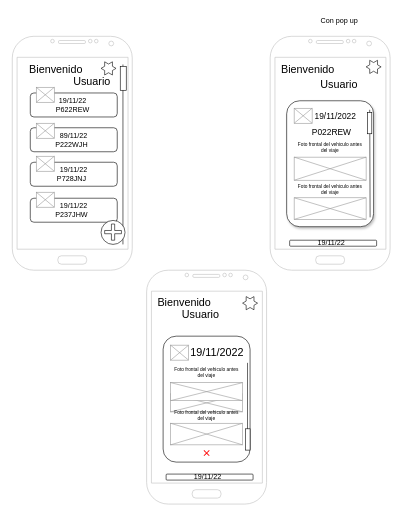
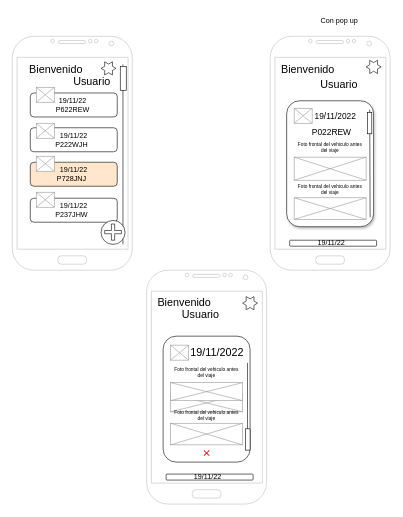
  <mxCell id="0" />
  <mxCell id="1" parent="0" />
  <mxCell id="2" value="" style="endArrow=none;html=1;rounded=0;" edge="1" parent="1"><mxGeometry width="50" height="50" relative="1" as="geometry"><mxPoint x="204.5" y="407" as="sourcePoint" /><mxPoint x="204.5" y="107" as="targetPoint" /></mxGeometry></mxCell>
  <mxCell id="3" value="&amp;nbsp;" style="rounded=1;whiteSpace=wrap;html=1;" vertex="1" parent="1"><mxGeometry x="271.5" y="560" width="145" height="210" as="geometry" /></mxCell>
  <mxCell id="4" value="19/11/22&lt;br&gt;P237JHW&amp;nbsp;&amp;nbsp;" style="rounded=1;whiteSpace=wrap;html=1;" vertex="1" parent="1"><mxGeometry x="50" y="330" width="145" height="40" as="geometry" /></mxCell>
  <mxCell id="5" value="" style="verticalLabelPosition=bottom;verticalAlign=top;html=1;shadow=0;dashed=0;strokeWidth=1;shape=mxgraph.android.phone2;strokeColor=#c0c0c0;" vertex="1" parent="1"><mxGeometry x="20" y="60" width="200" height="390" as="geometry" /></mxCell>
  <mxCell id="6" value="" style="verticalLabelPosition=bottom;verticalAlign=top;html=1;shadow=0;dashed=0;strokeWidth=1;shape=mxgraph.android.phone2;strokeColor=#c0c0c0;" vertex="1" parent="1"><mxGeometry x="450" y="60" width="200" height="390" as="geometry" /></mxCell>
  <mxCell id="7" value="Con pop up" style="text;html=1;align=center;verticalAlign=middle;resizable=0;points=[];autosize=1;strokeColor=none;fillColor=none;" vertex="1" parent="1"><mxGeometry x="520" y="20" width="90" height="30" as="geometry" /></mxCell>
  <mxCell id="8" value="19/11/22&amp;nbsp;&lt;br&gt;P622REW&amp;nbsp;" style="rounded=1;whiteSpace=wrap;html=1;" vertex="1" parent="1"><mxGeometry x="50" y="154.5" width="145" height="40" as="geometry" /></mxCell>
  <mxCell id="9" value="" style="verticalLabelPosition=bottom;shadow=0;dashed=0;align=center;html=1;verticalAlign=top;strokeWidth=1;shape=mxgraph.mockup.graphics.simpleIcon;strokeColor=#999999;" vertex="1" parent="1"><mxGeometry x="60" y="145" width="30" height="25" as="geometry" /></mxCell>
- <mxCell id="10" value="89/11/22&lt;br&gt;P222WJH&amp;nbsp;&amp;nbsp;" style="rounded=1;whiteSpace=wrap;html=1;" vertex="1" parent="1"><mxGeometry x="50" y="212.5" width="145" height="40" as="geometry" /></mxCell>
- <mxCell id="11" value="19/11/22&lt;br&gt;P728JNJ&amp;nbsp;&amp;nbsp;" style="rounded=1;whiteSpace=wrap;html=1;" vertex="1" parent="1"><mxGeometry x="50" y="270" width="145" height="40" as="geometry" /></mxCell>
+ <mxCell id="10" value="19/11/22&lt;br&gt;P222WJH&amp;nbsp;&amp;nbsp;" style="rounded=1;whiteSpace=wrap;html=1;" vertex="1" parent="1"><mxGeometry x="50" y="212.5" width="145" height="40" as="geometry" /></mxCell>
+ <mxCell id="11" value="19/11/22&lt;br&gt;P728JNJ&amp;nbsp;&amp;nbsp;" style="rounded=1;whiteSpace=wrap;html=1;fillColor=#ffe6cc;" vertex="1" parent="1"><mxGeometry x="50" y="270" width="145" height="40" as="geometry" /></mxCell>
  <mxCell id="12" value="" style="verticalLabelPosition=bottom;shadow=0;dashed=0;align=center;html=1;verticalAlign=top;strokeWidth=1;shape=mxgraph.mockup.graphics.simpleIcon;strokeColor=#999999;" vertex="1" parent="1"><mxGeometry x="60" y="205" width="30" height="25" as="geometry" /></mxCell>
  <mxCell id="13" value="" style="verticalLabelPosition=bottom;shadow=0;dashed=0;align=center;html=1;verticalAlign=top;strokeWidth=1;shape=mxgraph.mockup.graphics.simpleIcon;strokeColor=#999999;" vertex="1" parent="1"><mxGeometry x="60" y="260" width="30" height="25" as="geometry" /></mxCell>
  <mxCell id="14" value="&lt;font style=&quot;font-size: 18px;&quot;&gt;Bienvenido&lt;/font&gt;" style="text;html=1;strokeColor=none;fillColor=none;align=center;verticalAlign=middle;whiteSpace=wrap;rounded=0;" vertex="1" parent="1"><mxGeometry x="62.5" y="100" width="60" height="30" as="geometry" /></mxCell>
  <mxCell id="15" value="&lt;font style=&quot;font-size: 18px;&quot;&gt;Usuario&lt;/font&gt;" style="text;html=1;strokeColor=none;fillColor=none;align=center;verticalAlign=middle;whiteSpace=wrap;rounded=0;" vertex="1" parent="1"><mxGeometry x="122.5" y="120" width="60" height="30" as="geometry" /></mxCell>
  <mxCell id="16" value="" style="ellipse;whiteSpace=wrap;html=1;aspect=fixed;fontFamily=Helvetica;fontSize=18;" vertex="1" parent="1"><mxGeometry x="168" y="367" width="40" height="40" as="geometry" /></mxCell>
  <mxCell id="17" value="" style="shape=cross;whiteSpace=wrap;html=1;fontSize=12;" vertex="1" parent="1"><mxGeometry x="174" y="373" width="28" height="27" as="geometry" /></mxCell>
  <mxCell id="18" value="" style="verticalLabelPosition=bottom;shadow=0;dashed=0;align=center;html=1;verticalAlign=top;strokeWidth=1;shape=mxgraph.mockup.graphics.simpleIcon;strokeColor=#999999;" vertex="1" parent="1"><mxGeometry x="60" y="320" width="30" height="25" as="geometry" /></mxCell>
  <mxCell id="19" value="&amp;nbsp;" style="rounded=1;whiteSpace=wrap;html=1;shadow=1;fillColor=#FFFFFF;" vertex="1" parent="1"><mxGeometry x="477.5" y="167.5" width="145" height="210" as="geometry" /></mxCell>
  <mxCell id="20" value="&lt;font style=&quot;font-size: 18px;&quot;&gt;Bienvenido&lt;/font&gt;" style="text;html=1;strokeColor=none;fillColor=none;align=center;verticalAlign=middle;whiteSpace=wrap;rounded=0;" vertex="1" parent="1"><mxGeometry x="482.5" y="100" width="60" height="30" as="geometry" /></mxCell>
  <mxCell id="21" value="&lt;font style=&quot;font-size: 18px;&quot;&gt;Usuario&lt;/font&gt;" style="text;html=1;strokeColor=none;fillColor=none;align=center;verticalAlign=middle;whiteSpace=wrap;rounded=0;" vertex="1" parent="1"><mxGeometry x="535" y="124.5" width="60" height="30" as="geometry" /></mxCell>
  <mxCell id="22" value="" style="verticalLabelPosition=bottom;shadow=0;dashed=0;align=center;html=1;verticalAlign=top;strokeWidth=1;shape=mxgraph.mockup.graphics.simpleIcon;strokeColor=#999999;" vertex="1" parent="1"><mxGeometry x="490" y="180" width="30" height="25" as="geometry" /></mxCell>
  <mxCell id="23" value="19/11/22&amp;nbsp;&amp;nbsp;" style="rounded=1;whiteSpace=wrap;html=1;" vertex="1" parent="1"><mxGeometry x="482.5" y="400" width="145" height="10" as="geometry" /></mxCell>
  <mxCell id="24" value="19/11/2022" style="text;html=1;strokeColor=none;fillColor=none;align=center;verticalAlign=middle;whiteSpace=wrap;rounded=0;fontFamily=Helvetica;fontSize=14;" vertex="1" parent="1"><mxGeometry x="520" y="177.5" width="77.5" height="30" as="geometry" /></mxCell>
  <mxCell id="25" value="P022REW" style="text;html=1;strokeColor=none;fillColor=none;align=left;verticalAlign=middle;whiteSpace=wrap;rounded=0;fontFamily=Helvetica;fontSize=14;" vertex="1" parent="1"><mxGeometry x="517.5" y="205" width="65" height="30" as="geometry" /></mxCell>
  <mxCell id="26" value="" style="verticalLabelPosition=bottom;shadow=0;dashed=0;align=center;html=1;verticalAlign=top;strokeWidth=1;shape=mxgraph.mockup.graphics.simpleIcon;strokeColor=#999999;" vertex="1" parent="1"><mxGeometry x="490" y="261.5" width="120" height="38.5" as="geometry" /></mxCell>
  <mxCell id="27" value="Foto frontal del vehiculo antes del viaje" style="text;html=1;strokeColor=none;fillColor=none;align=center;verticalAlign=middle;whiteSpace=wrap;rounded=0;fontSize=8;" vertex="1" parent="1"><mxGeometry x="490" y="244" width="120" as="geometry" /></mxCell>
  <mxCell id="28" value="Foto frontal del vehiculo antes del viaje" style="text;html=1;strokeColor=none;fillColor=none;align=center;verticalAlign=middle;whiteSpace=wrap;rounded=0;fontSize=8;" vertex="1" parent="1"><mxGeometry x="490" y="315.25" width="120" as="geometry" /></mxCell>
  <mxCell id="29" value="" style="verticalLabelPosition=bottom;shadow=0;dashed=0;align=center;html=1;verticalAlign=top;strokeWidth=1;shape=mxgraph.mockup.graphics.simpleIcon;strokeColor=#999999;" vertex="1" parent="1"><mxGeometry x="490" y="329.25" width="120" height="36" as="geometry" /></mxCell>
  <mxCell id="30" value="" style="verticalLabelPosition=bottom;verticalAlign=top;html=1;shadow=0;dashed=0;strokeWidth=1;shape=mxgraph.android.phone2;strokeColor=#c0c0c0;" vertex="1" parent="1"><mxGeometry x="244" y="450" width="200" height="390" as="geometry" /></mxCell>
  <mxCell id="31" value="&lt;font style=&quot;font-size: 18px;&quot;&gt;Bienvenido&lt;/font&gt;" style="text;html=1;strokeColor=none;fillColor=none;align=center;verticalAlign=middle;whiteSpace=wrap;rounded=0;" vertex="1" parent="1"><mxGeometry x="276.5" y="490" width="60" height="30" as="geometry" /></mxCell>
  <mxCell id="32" value="&lt;font style=&quot;font-size: 18px;&quot;&gt;Usuario&lt;/font&gt;" style="text;html=1;strokeColor=none;fillColor=none;align=center;verticalAlign=middle;whiteSpace=wrap;rounded=0;" vertex="1" parent="1"><mxGeometry x="304" y="510" width="60" height="30" as="geometry" /></mxCell>
  <mxCell id="33" value="" style="verticalLabelPosition=bottom;shadow=0;dashed=0;align=center;html=1;verticalAlign=top;strokeWidth=1;shape=mxgraph.mockup.graphics.simpleIcon;strokeColor=#999999;" vertex="1" parent="1"><mxGeometry x="284" y="575" width="30" height="25" as="geometry" /></mxCell>
  <mxCell id="34" value="19/11/22&amp;nbsp;&amp;nbsp;" style="rounded=1;whiteSpace=wrap;html=1;" vertex="1" parent="1"><mxGeometry x="276.5" y="790" width="145" height="10" as="geometry" /></mxCell>
  <mxCell id="35" value="19/11/2022" style="text;html=1;strokeColor=none;fillColor=none;align=center;verticalAlign=middle;whiteSpace=wrap;rounded=0;fontFamily=Helvetica;fontSize=18;" vertex="1" parent="1"><mxGeometry x="344" y="572.5" width="35" height="30" as="geometry" /></mxCell>
  <mxCell id="36" value="" style="verticalLabelPosition=bottom;shadow=0;dashed=0;align=center;html=1;verticalAlign=top;strokeWidth=1;shape=mxgraph.mockup.graphics.simpleIcon;strokeColor=#999999;" vertex="1" parent="1"><mxGeometry x="284" y="656.25" width="120" height="30" as="geometry" /></mxCell>
  <mxCell id="37" value="" style="verticalLabelPosition=bottom;shadow=0;dashed=0;align=center;html=1;verticalAlign=top;strokeWidth=1;shape=mxgraph.mockup.graphics.simpleIcon;strokeColor=#999999;" vertex="1" parent="1"><mxGeometry x="284" y="637.5" width="120" height="30" as="geometry" /></mxCell>
  <mxCell id="38" value="Foto frontal del vehiculo antes del viaje" style="text;html=1;strokeColor=none;fillColor=none;align=center;verticalAlign=middle;whiteSpace=wrap;rounded=0;fontSize=8;" vertex="1" parent="1"><mxGeometry x="284" y="620" width="120" as="geometry" /></mxCell>
  <mxCell id="39" value="Foto frontal del vehiculo antes del viaje" style="text;html=1;strokeColor=none;fillColor=none;align=center;verticalAlign=middle;whiteSpace=wrap;rounded=0;fontSize=8;" vertex="1" parent="1"><mxGeometry x="284" y="691.25" width="120" as="geometry" /></mxCell>
  <mxCell id="40" value="" style="verticalLabelPosition=bottom;shadow=0;dashed=0;align=center;html=1;verticalAlign=top;strokeWidth=1;shape=mxgraph.mockup.graphics.simpleIcon;strokeColor=#999999;" vertex="1" parent="1"><mxGeometry x="284" y="705.25" width="120" height="36" as="geometry" /></mxCell>
  <mxCell id="41" value="" style="shape=mxgraph.mockup.markup.redX;fillColor=#ff0000;html=1;shadow=0;strokeColor=none;" vertex="1" parent="1"><mxGeometry x="339" y="750" width="10" height="10" as="geometry" /></mxCell>
  <mxCell id="42" value="" style="rounded=0;whiteSpace=wrap;html=1;" vertex="1" parent="1"><mxGeometry x="200" y="110" width="10" height="40" as="geometry" /></mxCell>
  <mxCell id="43" value="" style="rounded=0;whiteSpace=wrap;html=1;" vertex="1" parent="1"><mxGeometry x="409" y="714.5" width="7.5" height="35.5" as="geometry" /></mxCell>
  <mxCell id="44" value="" style="endArrow=none;html=1;rounded=0;" edge="1" parent="1"><mxGeometry width="50" height="50" relative="1" as="geometry"><mxPoint x="412.25" y="714.5" as="sourcePoint" /><mxPoint x="412.25" y="604.5" as="targetPoint" /></mxGeometry></mxCell>
  <mxCell id="45" value="" style="endArrow=none;html=1;rounded=0;" edge="1" parent="1"><mxGeometry width="50" height="50" relative="1" as="geometry"><mxPoint x="616.66" y="361.88" as="sourcePoint" /><mxPoint x="616" y="182.5" as="targetPoint" /></mxGeometry></mxCell>
  <mxCell id="46" value="" style="rounded=0;whiteSpace=wrap;html=1;" vertex="1" parent="1"><mxGeometry x="612" y="187" width="7.5" height="35.5" as="geometry" /></mxCell>
  <mxCell id="47" value="" style="verticalLabelPosition=bottom;verticalAlign=top;html=1;shape=mxgraph.basic.6_point_star;shadow=0;fontFamily=Helvetica;fontSize=18;fillColor=#FFFFFF;" vertex="1" parent="1"><mxGeometry x="168" y="102.5" width="25" height="22" as="geometry" /></mxCell>
  <mxCell id="48" value="" style="verticalLabelPosition=bottom;verticalAlign=top;html=1;shape=mxgraph.basic.6_point_star;shadow=0;fontFamily=Helvetica;fontSize=18;fillColor=#FFFFFF;" vertex="1" parent="1"><mxGeometry x="610" y="100" width="25" height="22" as="geometry" /></mxCell>
  <mxCell id="49" value="" style="verticalLabelPosition=bottom;verticalAlign=top;html=1;shape=mxgraph.basic.6_point_star;shadow=0;fontFamily=Helvetica;fontSize=18;fillColor=#FFFFFF;" vertex="1" parent="1"><mxGeometry x="404" y="494" width="25" height="22" as="geometry" /></mxCell>
